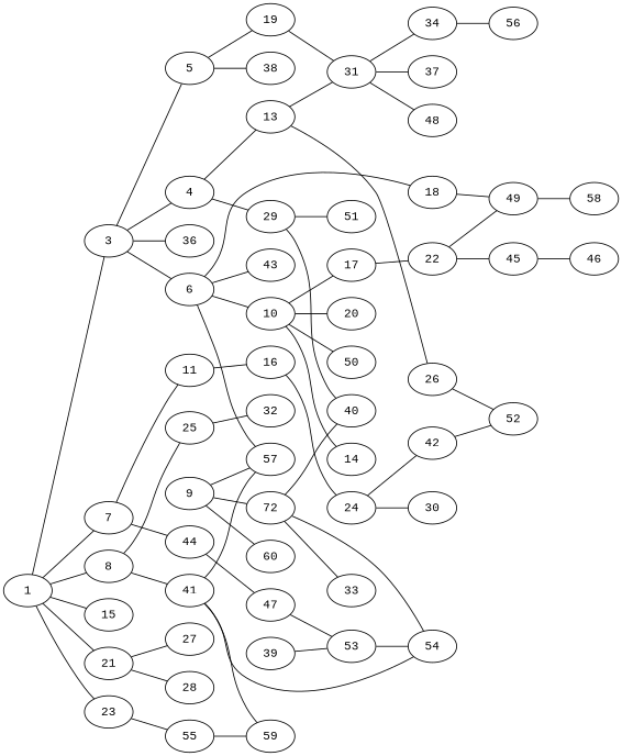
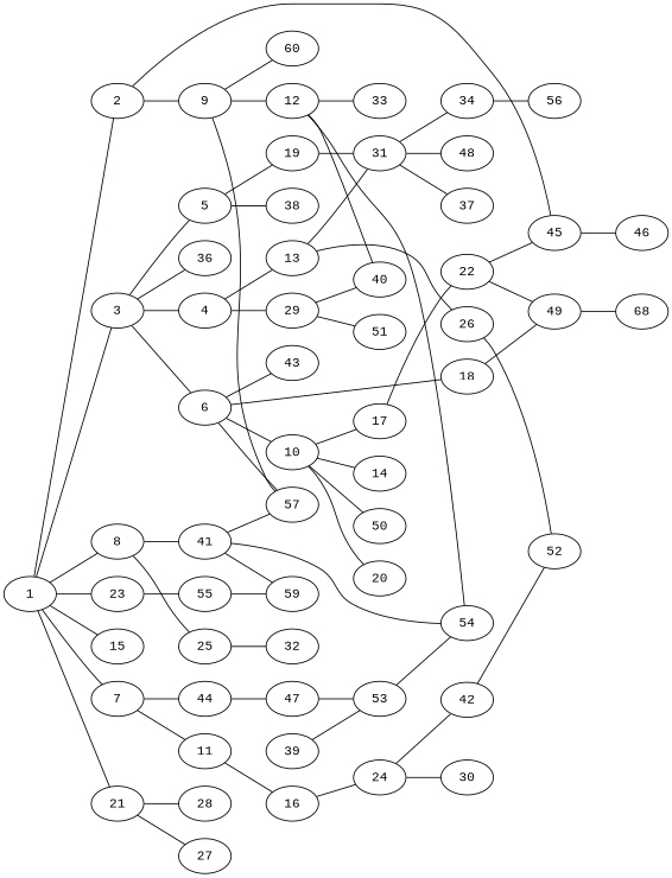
  graph {
    fontname="Liberation Mono"
    rankdir=LR
    node [fontname="Liberation Mono"]
    edge [fontname="Liberation Mono"]
    1
+   2
    3
    7
    8
    15
    21
    23
    9
    45
    4
    5
    6
    36
    11
    44
    25
    41
    27
    28
    55
    57
-   12 [label=72]
+   12
    60
    46
    13
    29
    19
    38
    10
    18
    43
    16
    47
    32
    54
    59
    40
    33
    26
    31
    51
    14
    17
    20
    50
    49
    52
    34
    37
    48
    22
-   58
+   58 [label=68]
    24
    39
    53
    30
    42
    56
+   1 -- 2
    1 -- 3
    1 -- 7
    1 -- 8
    1 -- 15
    1 -- 21
    1 -- 23
+   2 -- 9
+   2 -- 45
    3 -- 4
    3 -- 5
    3 -- 6
    3 -- 36
    7 -- 11
    7 -- 44
    8 -- 25
    8 -- 41
    21 -- 27
    21 -- 28
    23 -- 55
    9 -- 57
    9 -- 12
    9 -- 60
    45 -- 46
    4 -- 13
    4 -- 29
    5 -- 19
    5 -- 38
    6 -- 57
    6 -- 10
    6 -- 18
    6 -- 43
    11 -- 16
    44 -- 47
    25 -- 32
    41 -- 57
    41 -- 54
    41 -- 59
    55 -- 59
    12 -- 54
    12 -- 40
    12 -- 33
    13 -- 26
    13 -- 31
    29 -- 40
    29 -- 51
    19 -- 31
    10 -- 14
    10 -- 17
    10 -- 20
    10 -- 50
    18 -- 49
    16 -- 24
    47 -- 53
    26 -- 52
    31 -- 34
    31 -- 37
    31 -- 48
    17 -- 22
    49 -- 58
    34 -- 56
    22 -- 45
    22 -- 49
    24 -- 30
    24 -- 42
    39 -- 53
    53 -- 54
    42 -- 52
  }
